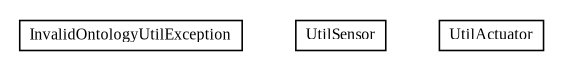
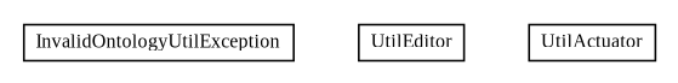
  digraph {
    nodesep=0.25
    ranksep=0.5
    fontname="Liberation Serif"
    node [fontcolor=black fontname="Liberation Serif" fontsize=10.0 shape=plaintext]
    n1 [label=<<table title="org.universAAL.support.utils.service.mid.InvalidOntologyUtilException" border="0" cellborder="1" cellspacing="0" cellpadding="2" port="p" href="./InvalidOntologyUtilException.html"> 		<tr><td><table border="0" cellspacing="0" cellpadding="1"> <tr><td align="center" balign="center"> InvalidOntologyUtilException </td></tr> 		</table></td></tr> 		</table>>]
-   n2 [label=<<table title="org.universAAL.support.utils.service.mid.UtilSensor" border="0" cellborder="1" cellspacing="0" cellpadding="2" port="p" href="./UtilSensor.html"> 		<tr><td><table border="0" cellspacing="0" cellpadding="1"> <tr><td align="center" balign="center"> UtilSensor </td></tr> 		</table></td></tr> 		</table>>]
+   n3 [label=<<table title="org.universAAL.support.utils.service.mid.UtilEditor" border="0" cellborder="1" cellspacing="0" cellpadding="2" port="p" href="./UtilEditor.html"> 		<tr><td><table border="0" cellspacing="0" cellpadding="1"> <tr><td align="center" balign="center"> UtilEditor </td></tr> 		</table></td></tr> 		</table>>]
    n4 [label=<<table title="org.universAAL.support.utils.service.mid.UtilActuator" border="0" cellborder="1" cellspacing="0" cellpadding="2" port="p" href="./UtilActuator.html"> 		<tr><td><table border="0" cellspacing="0" cellpadding="1"> <tr><td align="center" balign="center"> UtilActuator </td></tr> 		</table></td></tr> 		</table>>]
  }
